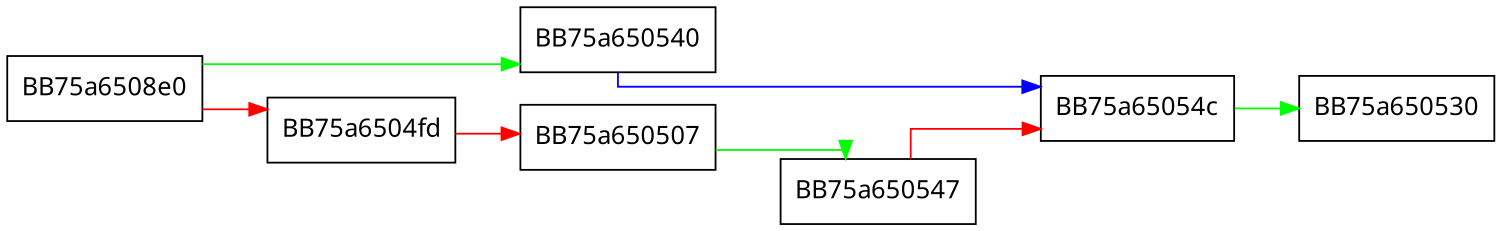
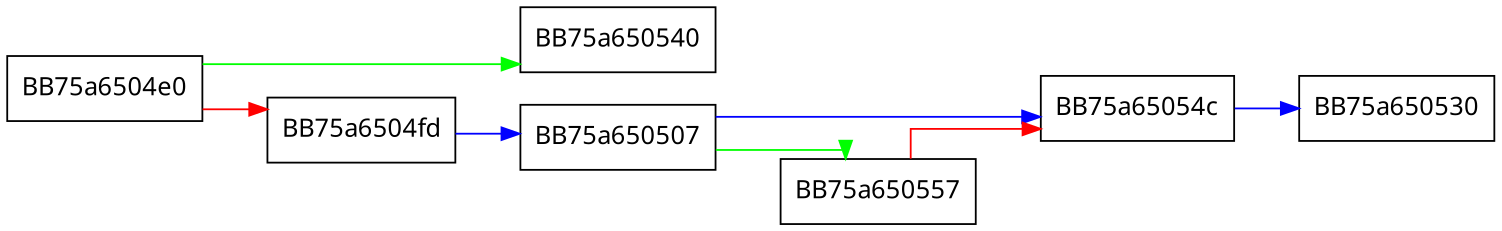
  digraph {
    fontname="Noto Sans"
    rankdir=LR
    splines=ortho
    node [fontname="Noto Sans" shape=box]
    edge [color=red fontname="Noto Sans"]
-   BB75a6504e0 [label=BB75a6508e0]
+   BB75a6504e0
    BB75a650540
    BB75a6504fd
    BB75a65054c
    BB75a650507
    BB75a650530
-   BB75a650547
+   BB75a650547 [label=BB75a650557]
    BB75a6504e0 -> BB75a650540 [color=green]
    BB75a6504e0 -> BB75a6504fd
-   BB75a650540 -> BB75a65054c [color=blue]
-   BB75a6504fd -> BB75a650507
-   BB75a65054c -> BB75a650530 [color=green]
+   BB75a650507 -> BB75a65054c [color=blue]
+   BB75a6504fd -> BB75a650507 [color=blue]
+   BB75a65054c -> BB75a650530 [color=blue]
    BB75a650507 -> BB75a650547 [color=green]
    BB75a650547 -> BB75a65054c
  }
